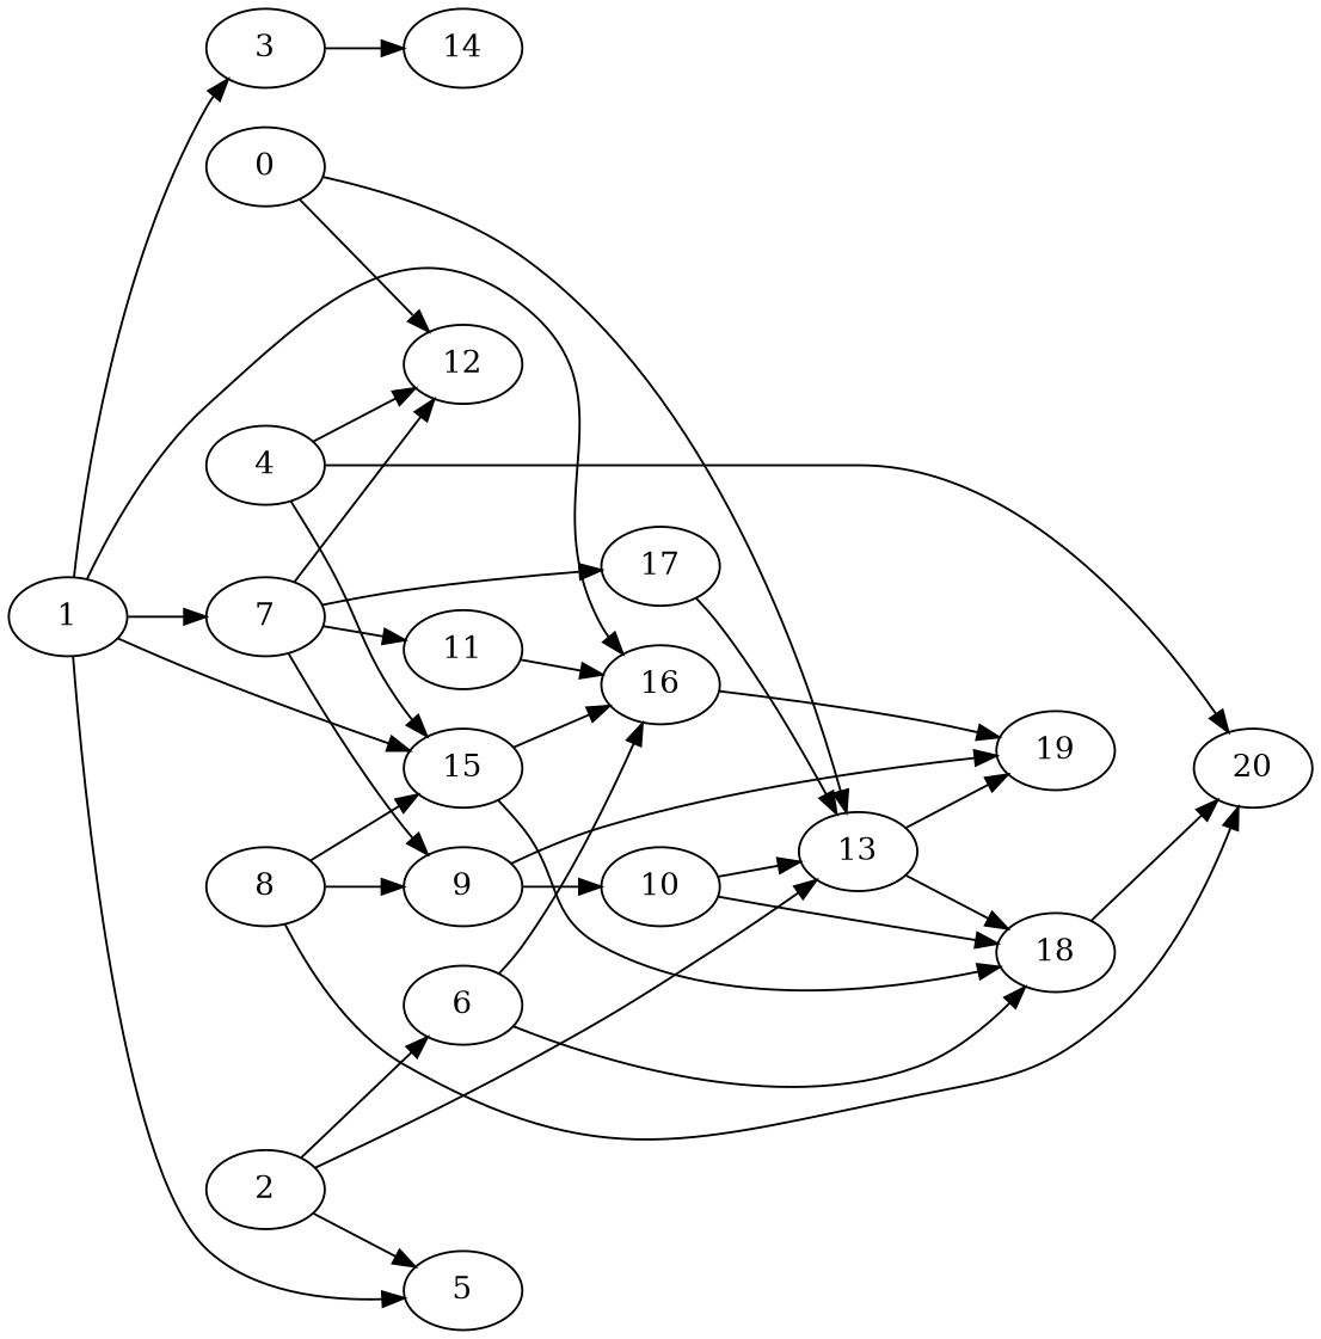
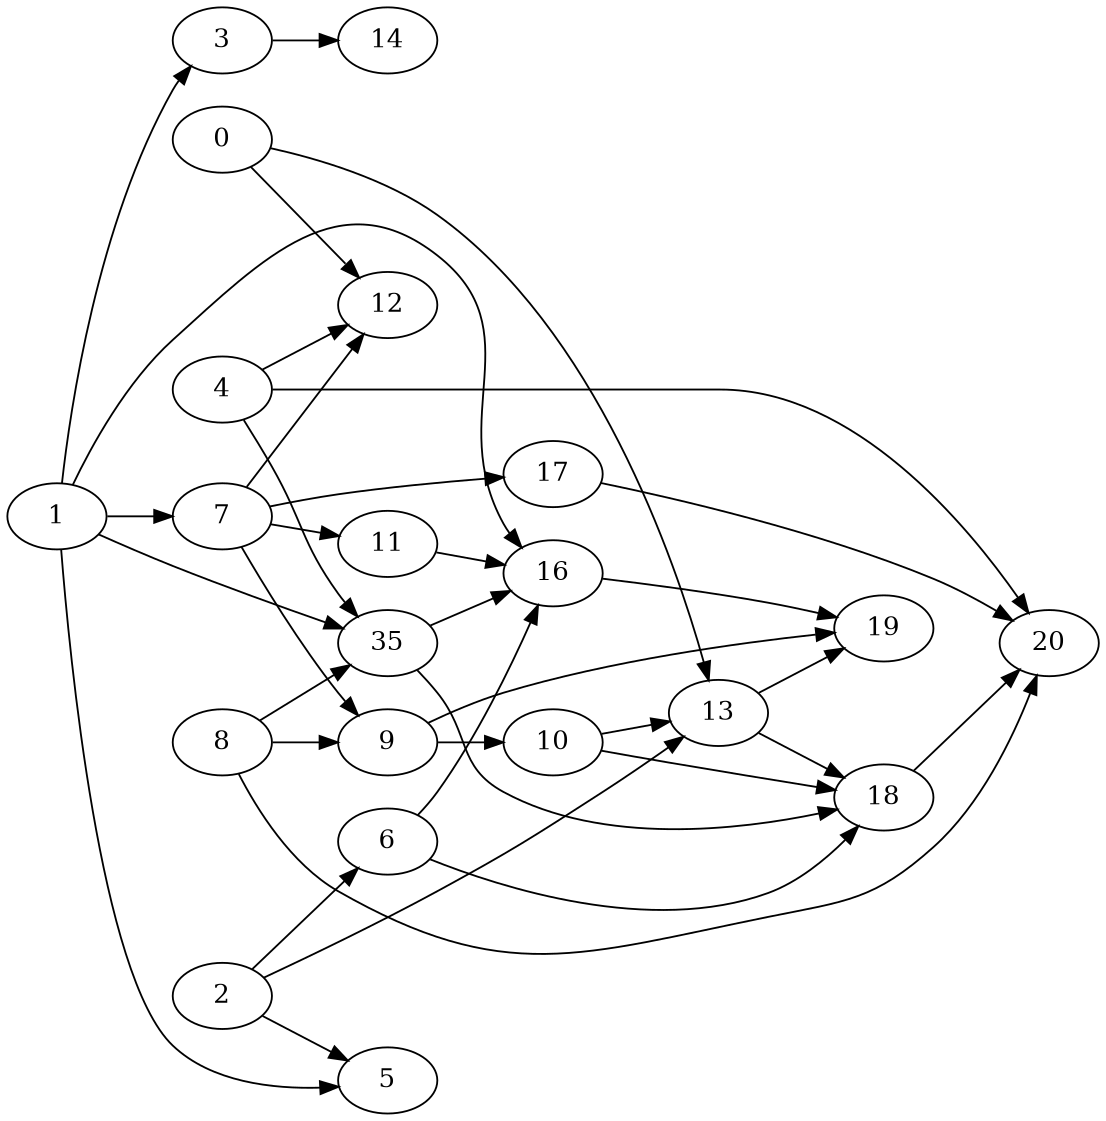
  digraph {
    rankdir=LR
    node [Weight=7]
    edge [Weight=6]
    1 [Weight=13]
    7 [Weight=18]
-   15 [Weight=9]
+   15 [Weight=9 label=35]
    16 [Weight=16]
    3
    5
    9 [Weight=16]
    11
    17 [Weight=5]
    12 [Weight=11]
    18 [Weight=18]
    19 [Weight=15]
    14 [Weight=16]
    8 [Weight=15]
    20 [Weight=13]
    10
    13 [Weight=5]
    4 [Weight=11]
    0 [Weight=11]
    2
    6 [Weight=4]
    1 -> 7
    1 -> 15
    1 -> 16 [Weight=8]
    1 -> 3 [Weight=5]
    1 -> 5 [Weight=10]
    7 -> 9 [Weight=5]
    7 -> 11 [Weight=5]
    7 -> 17
    7 -> 12 [Weight=8]
    15 -> 16
    15 -> 18 [Weight=10]
    16 -> 19
    3 -> 14 [Weight=5]
    9 -> 19 [Weight=3]
    9 -> 10 [Weight=10]
    11 -> 16 [Weight=8]
-   17 -> 13 [Weight=7]
+   17 -> 20 [Weight=7]
    18 -> 20 [Weight=9]
    8 -> 15 [Weight=7]
    8 -> 9 [Weight=3]
    8 -> 20 [Weight=7]
    10 -> 18 [Weight=4]
    10 -> 13 [Weight=2]
    13 -> 18 [Weight=3]
    13 -> 19 [Weight=8]
    4 -> 15
    4 -> 12 [Weight=10]
    4 -> 20
    0 -> 12 [Weight=10]
    0 -> 13
    2 -> 5 [Weight=3]
    2 -> 13
    2 -> 6 [Weight=3]
    6 -> 16 [Weight=5]
    6 -> 18 [Weight=3]
  }
